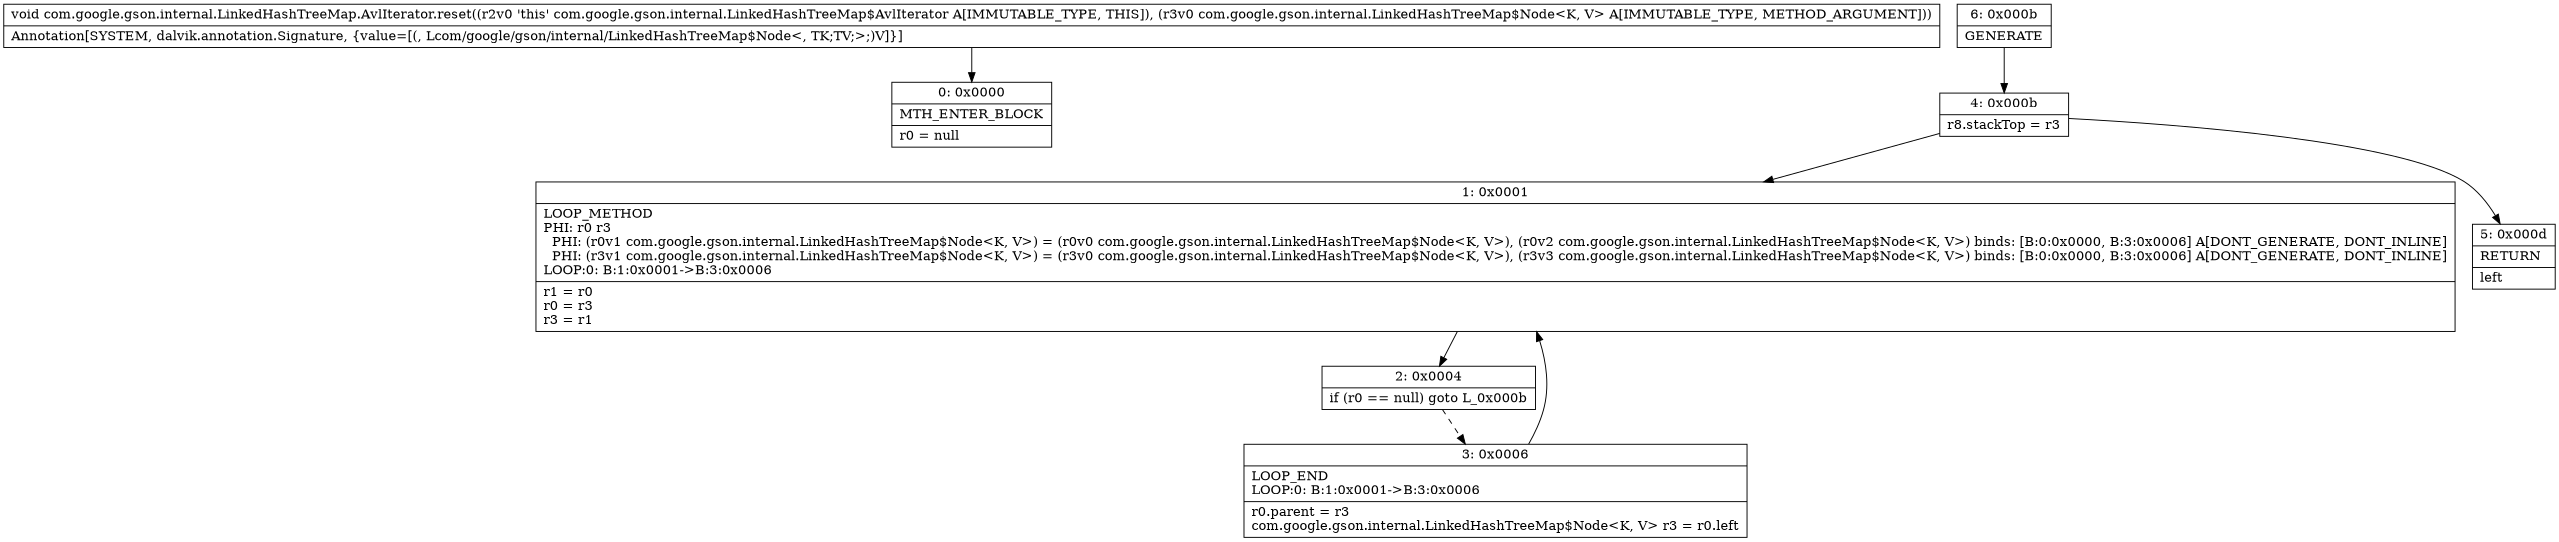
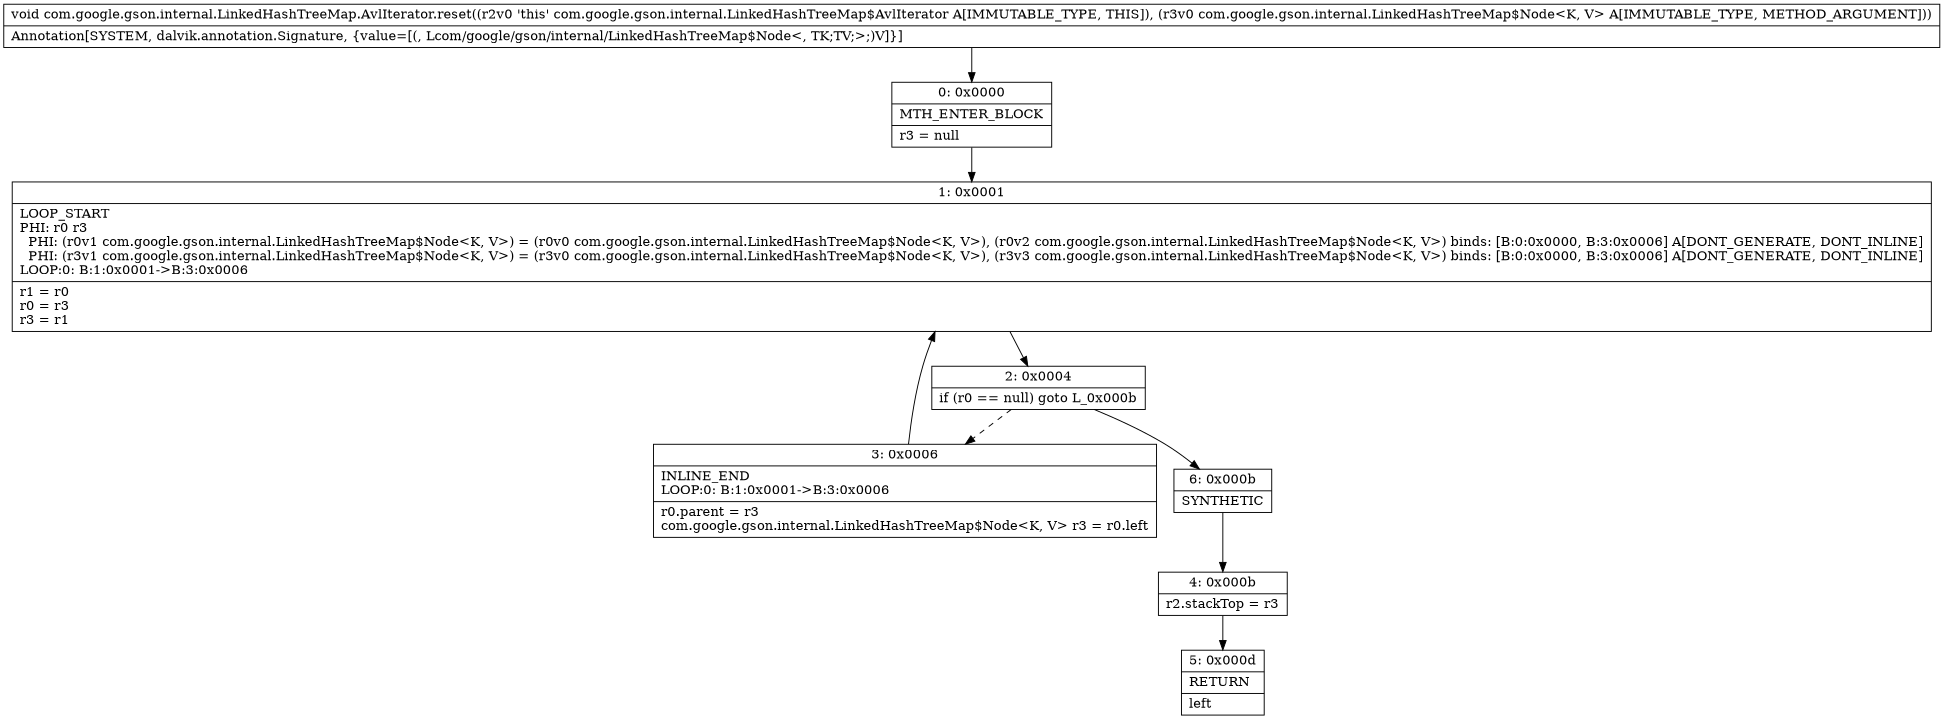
  digraph {
    node [shape=record]
-   n1 [label="{0\:\ 0x0000|MTH_ENTER_BLOCK\l|r0 = null\l}"]
-   n2 [label="{1\:\ 0x0001|LOOP_METHOD\lPHI: r0 r3 \l  PHI: (r0v1 com.google.gson.internal.LinkedHashTreeMap$Node\<K, V\>) = (r0v0 com.google.gson.internal.LinkedHashTreeMap$Node\<K, V\>), (r0v2 com.google.gson.internal.LinkedHashTreeMap$Node\<K, V\>) binds: [B:0:0x0000, B:3:0x0006] A[DONT_GENERATE, DONT_INLINE]\l  PHI: (r3v1 com.google.gson.internal.LinkedHashTreeMap$Node\<K, V\>) = (r3v0 com.google.gson.internal.LinkedHashTreeMap$Node\<K, V\>), (r3v3 com.google.gson.internal.LinkedHashTreeMap$Node\<K, V\>) binds: [B:0:0x0000, B:3:0x0006] A[DONT_GENERATE, DONT_INLINE]\lLOOP:0: B:1:0x0001\-\>B:3:0x0006\l|r1 = r0\lr0 = r3\lr3 = r1\l}"]
+   n1 [label="{0\:\ 0x0000|MTH_ENTER_BLOCK\l|r3 = null\l}"]
+   n2 [label="{1\:\ 0x0001|LOOP_START\lPHI: r0 r3 \l  PHI: (r0v1 com.google.gson.internal.LinkedHashTreeMap$Node\<K, V\>) = (r0v0 com.google.gson.internal.LinkedHashTreeMap$Node\<K, V\>), (r0v2 com.google.gson.internal.LinkedHashTreeMap$Node\<K, V\>) binds: [B:0:0x0000, B:3:0x0006] A[DONT_GENERATE, DONT_INLINE]\l  PHI: (r3v1 com.google.gson.internal.LinkedHashTreeMap$Node\<K, V\>) = (r3v0 com.google.gson.internal.LinkedHashTreeMap$Node\<K, V\>), (r3v3 com.google.gson.internal.LinkedHashTreeMap$Node\<K, V\>) binds: [B:0:0x0000, B:3:0x0006] A[DONT_GENERATE, DONT_INLINE]\lLOOP:0: B:1:0x0001\-\>B:3:0x0006\l|r1 = r0\lr0 = r3\lr3 = r1\l}"]
    n3 [label="{2\:\ 0x0004|if (r0 == null) goto L_0x000b\l}"]
-   n4 [label="{3\:\ 0x0006|LOOP_END\lLOOP:0: B:1:0x0001\-\>B:3:0x0006\l|r0.parent = r3\lcom.google.gson.internal.LinkedHashTreeMap$Node\<K, V\> r3 = r0.left\l}"]
-   n5 [label="{6\:\ 0x000b|GENERATE\l}"]
-   n6 [label="{4\:\ 0x000b|r8.stackTop = r3\l}"]
+   n4 [label="{3\:\ 0x0006|INLINE_END\lLOOP:0: B:1:0x0001\-\>B:3:0x0006\l|r0.parent = r3\lcom.google.gson.internal.LinkedHashTreeMap$Node\<K, V\> r3 = r0.left\l}"]
+   n5 [label="{6\:\ 0x000b|SYNTHETIC\l}"]
+   n6 [label="{4\:\ 0x000b|r2.stackTop = r3\l}"]
    n7 [label="{5\:\ 0x000d|RETURN\l|left\l}"]
    n8 [label="{void com.google.gson.internal.LinkedHashTreeMap.AvlIterator.reset((r2v0 'this' com.google.gson.internal.LinkedHashTreeMap$AvlIterator A[IMMUTABLE_TYPE, THIS]), (r3v0 com.google.gson.internal.LinkedHashTreeMap$Node\<K, V\> A[IMMUTABLE_TYPE, METHOD_ARGUMENT]))  | Annotation[SYSTEM, dalvik.annotation.Signature, \{value=[(, Lcom\/google\/gson\/internal\/LinkedHashTreeMap$Node\<, TK;TV;\>;)V]\}]\l}"]
-   n6 -> n2
+   n1 -> n2
    n2 -> n3
    n3 -> n4 [style=dashed]
+   n3 -> n5
    n4 -> n2
    n5 -> n6
    n6 -> n7
    n8 -> n1
  }
